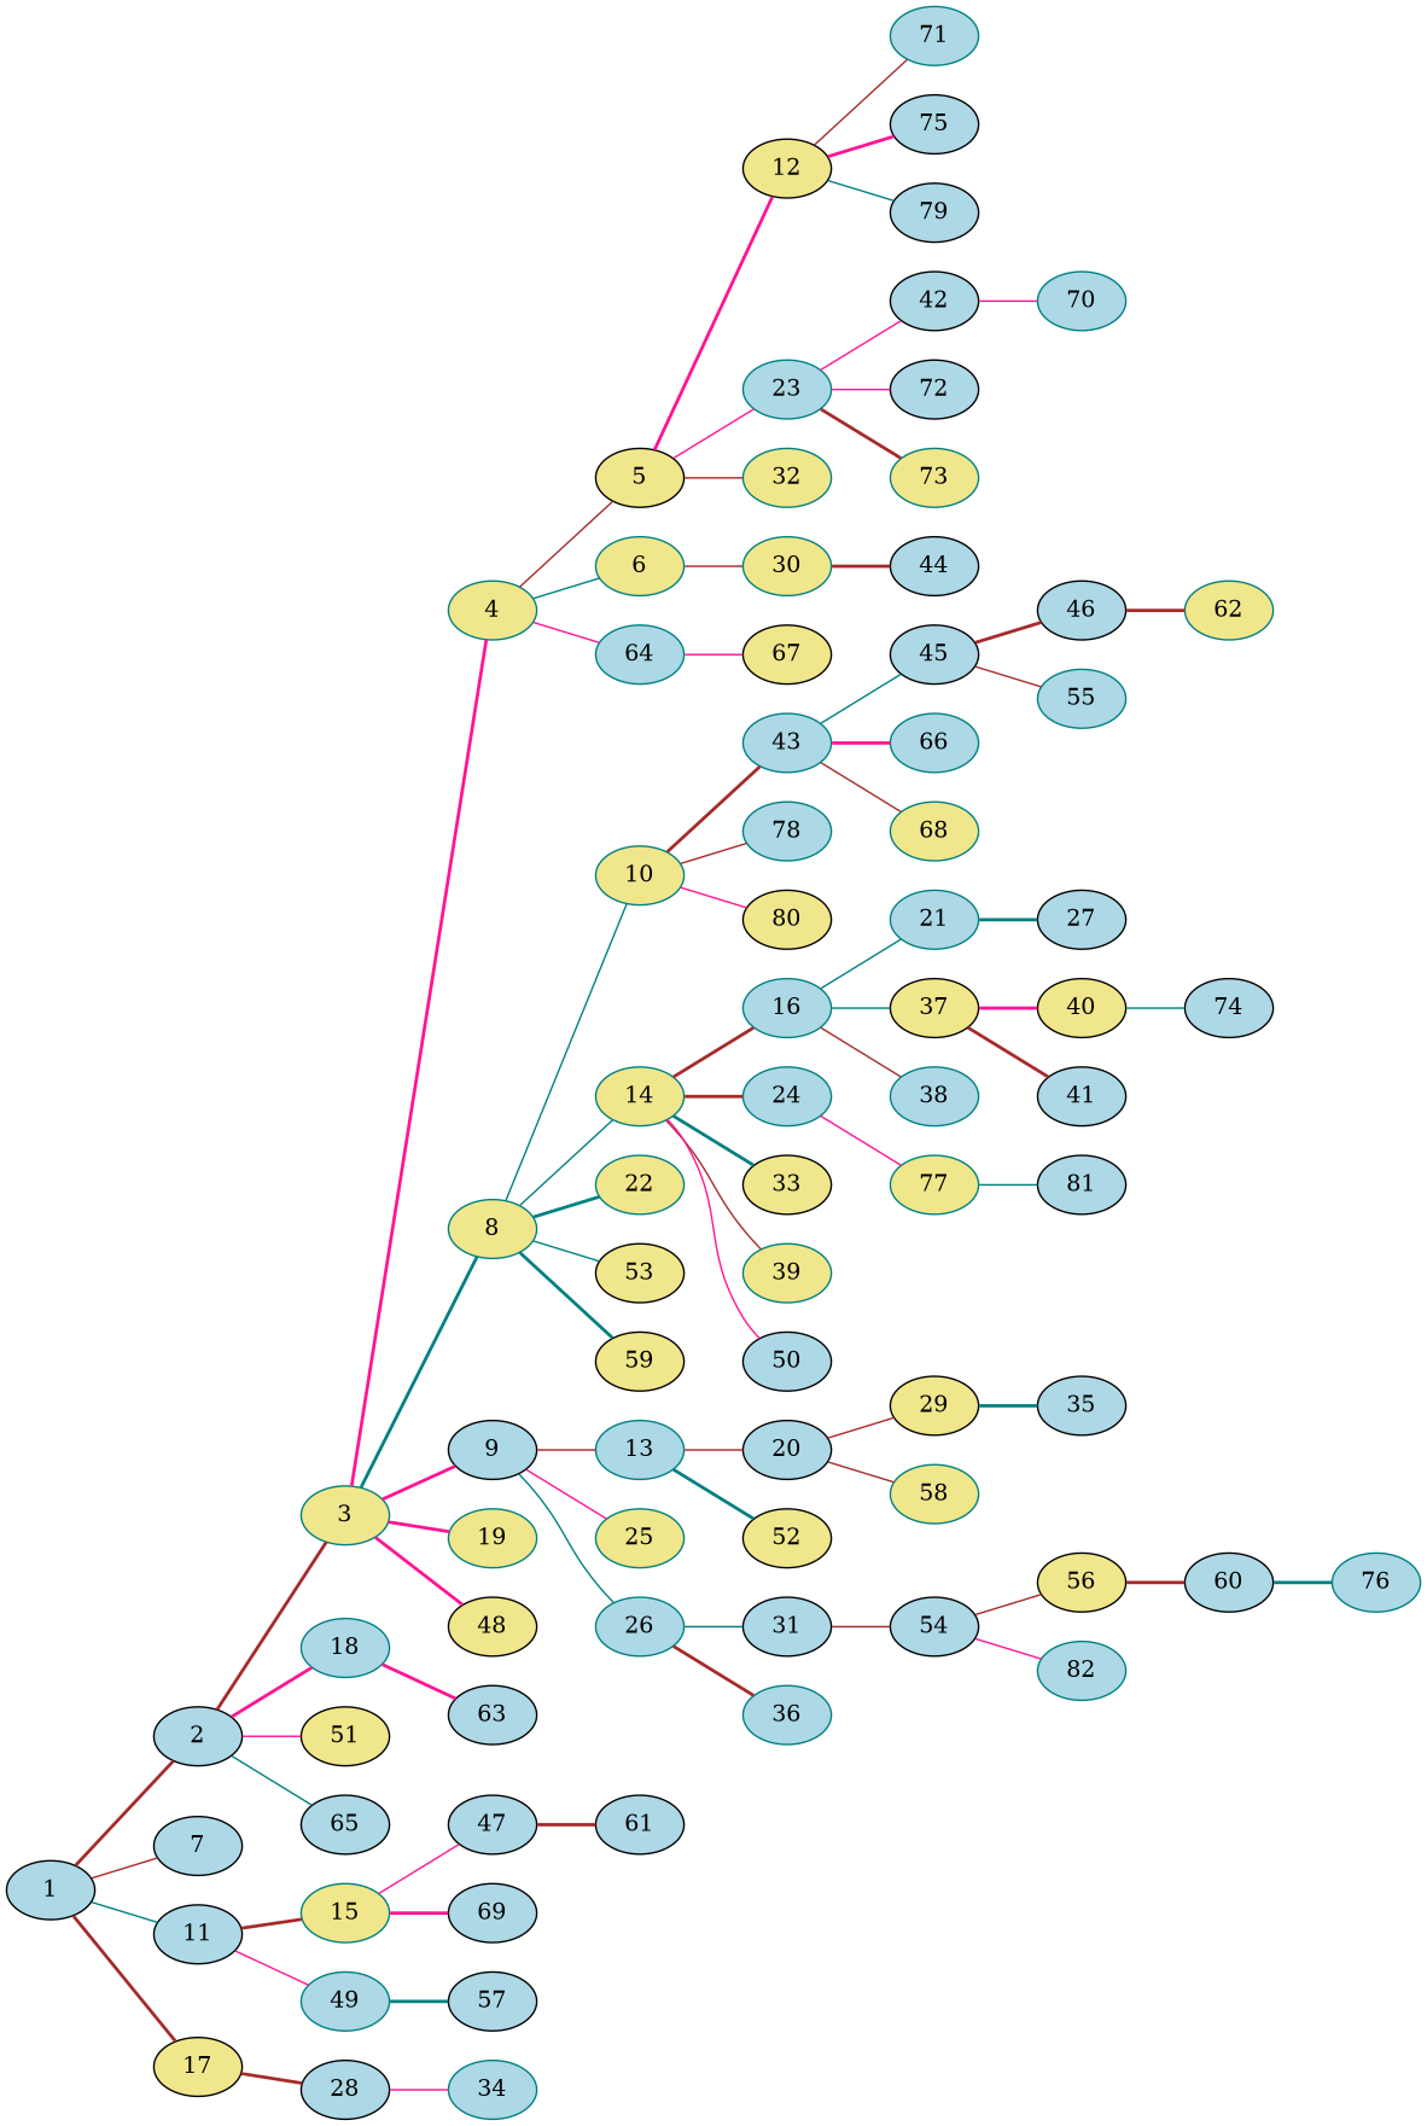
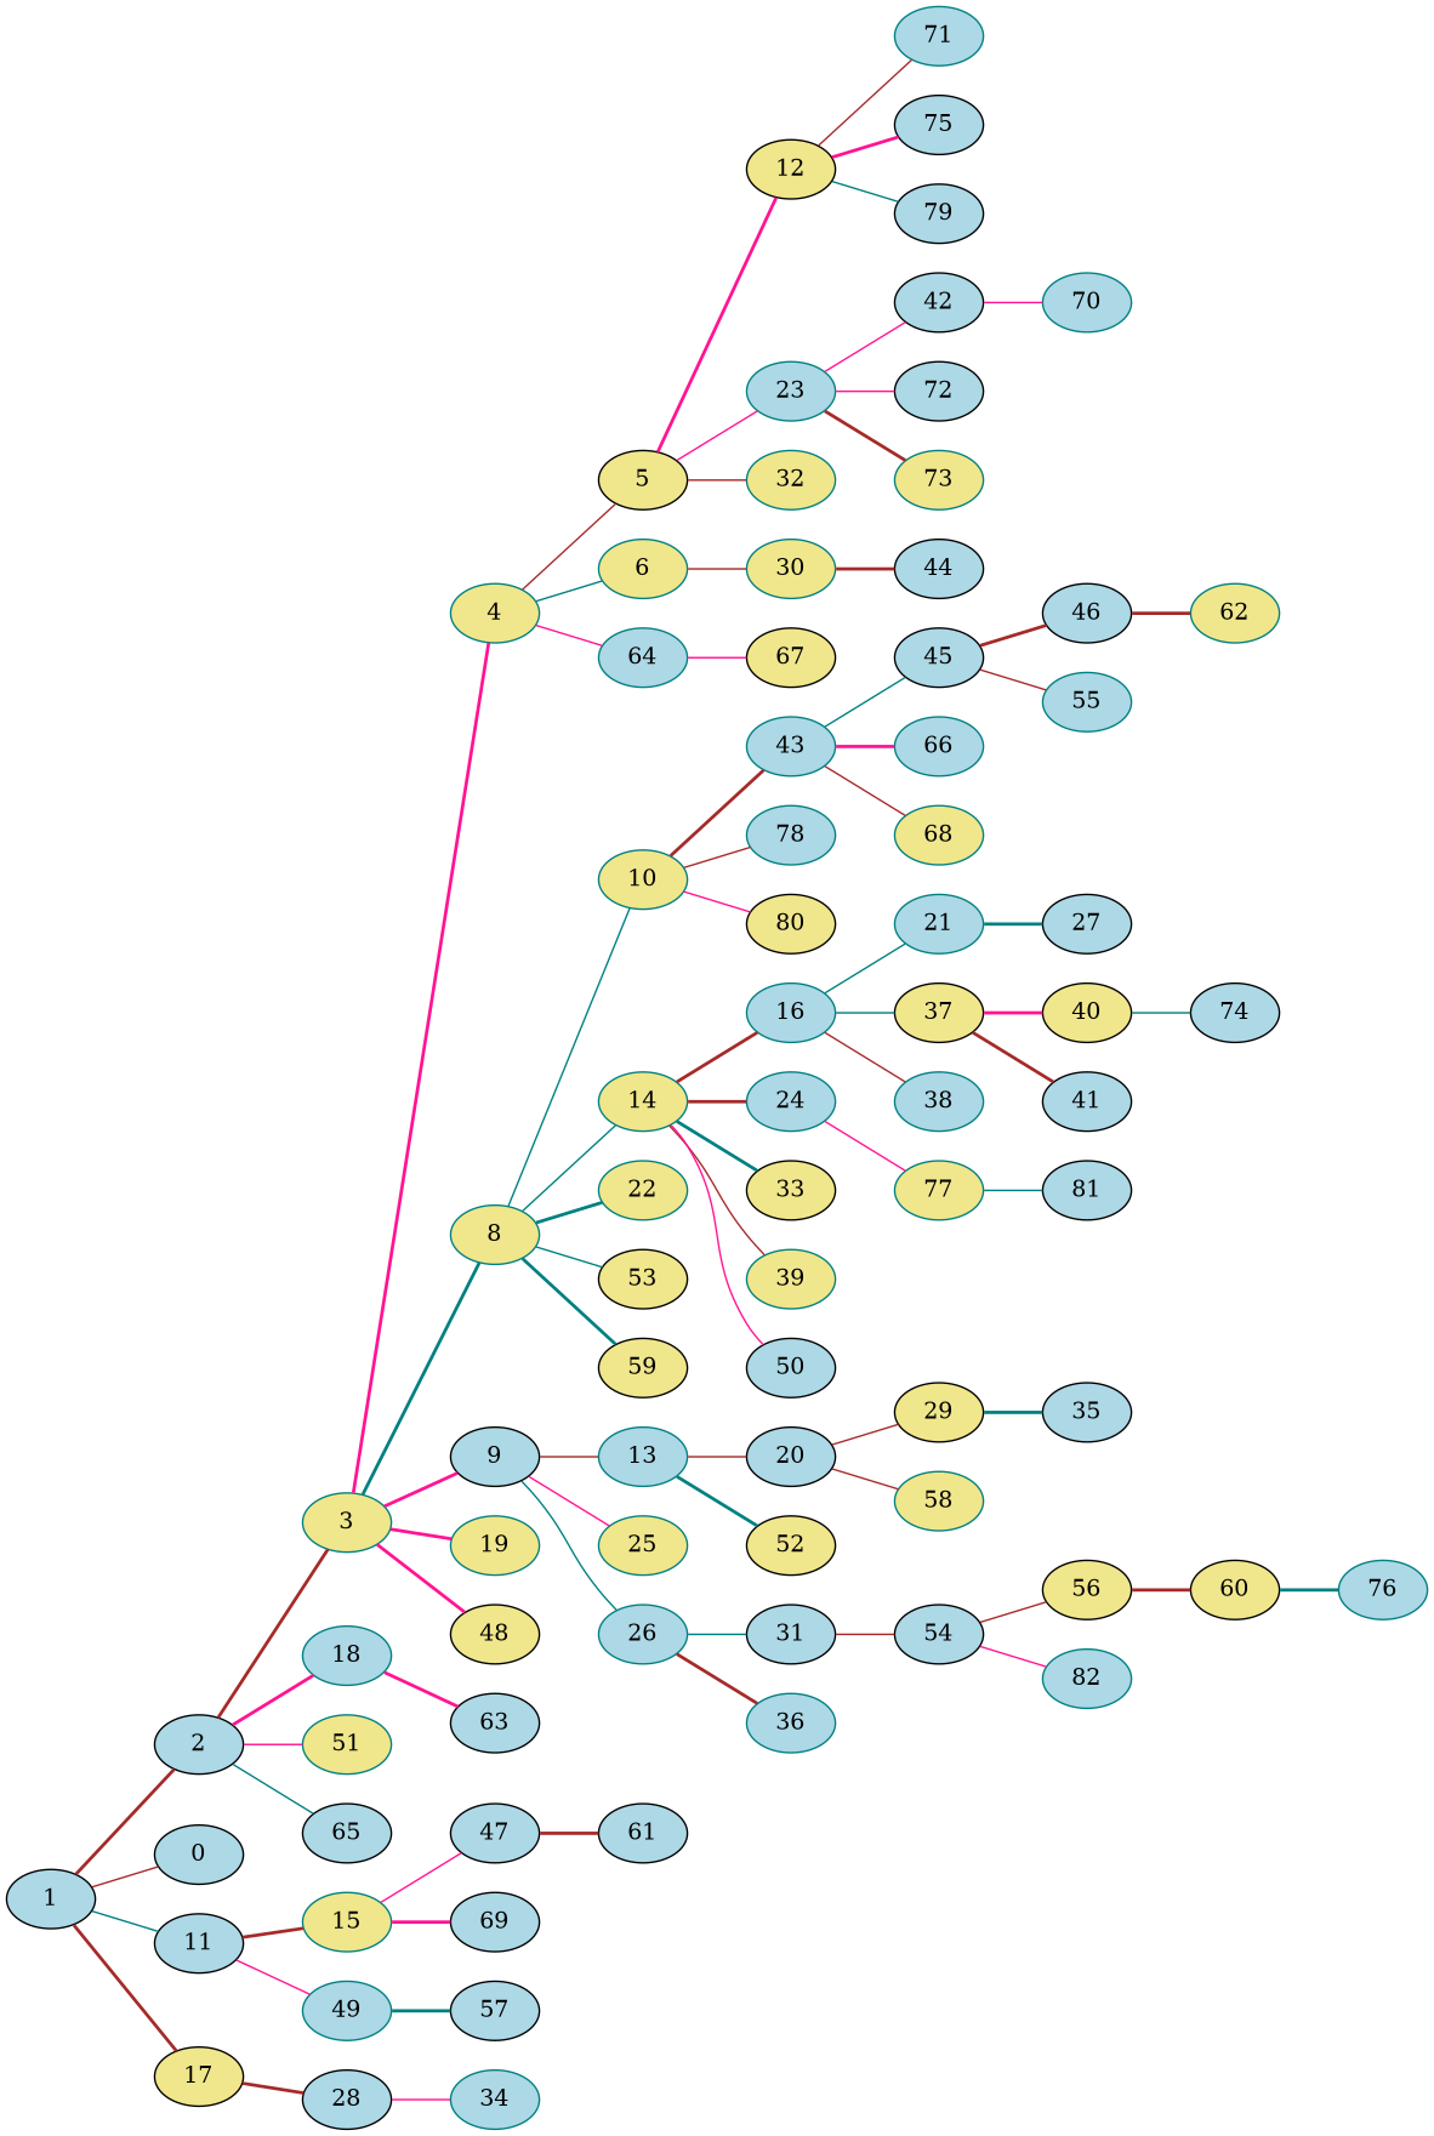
  graph {
    rankdir=LR
    node [color=black fillcolor=lightblue style=filled]
    edge [color=brown style=solid]
    1
    2
-   7
+   7 [label=0]
    11
    17 [fillcolor=khaki]
    3 [color=teal fillcolor=khaki]
    18 [color=teal]
-   51 [fillcolor=khaki]
+   51 [color=teal fillcolor=khaki]
    65
    15 [color=teal fillcolor=khaki]
    49 [color=teal]
    28
    4 [color=teal fillcolor=khaki]
    8 [color=teal fillcolor=khaki]
    9
    19 [color=teal fillcolor=khaki]
    48 [fillcolor=khaki]
    63
    5 [fillcolor=khaki]
    6 [color=teal fillcolor=khaki]
    64 [color=teal]
    10 [color=teal fillcolor=khaki]
    14 [color=teal fillcolor=khaki]
    22 [color=teal fillcolor=khaki]
    53 [fillcolor=khaki]
    59 [fillcolor=khaki]
    13 [color=teal]
    25 [color=teal fillcolor=khaki]
    26 [color=teal]
    12 [fillcolor=khaki]
    23 [color=teal]
    32 [color=teal fillcolor=khaki]
    30 [color=teal fillcolor=khaki]
    67 [fillcolor=khaki]
    71 [color=teal]
    75
    79
    42
    72
    73 [color=teal fillcolor=khaki]
    44
    43 [color=teal]
    78 [color=teal]
    80 [fillcolor=khaki]
    16 [color=teal]
    24 [color=teal]
    33 [fillcolor=khaki]
    39 [color=teal fillcolor=khaki]
    50
    20
    52 [fillcolor=khaki]
    31
    36 [color=teal]
    45
    66 [color=teal]
    68 [color=teal fillcolor=khaki]
    47
    69
    57
    29 [fillcolor=khaki]
    58 [color=teal fillcolor=khaki]
    21 [color=teal]
    37 [fillcolor=khaki]
    38 [color=teal]
    77 [color=teal fillcolor=khaki]
    61
    27
    40 [fillcolor=khaki]
    41
    34 [color=teal]
    35
    70 [color=teal]
    81
    54
    56 [fillcolor=khaki]
    82 [color=teal]
    74
    46
    55 [color=teal]
    62 [color=teal fillcolor=khaki]
-   60
+   60 [fillcolor=khaki]
    76 [color=teal]
    1 -- 2 [style=bold]
    1 -- 7
    1 -- 11 [color=teal]
    1 -- 17 [style=bold]
    2 -- 3 [style=bold]
    2 -- 18 [color=deeppink style=bold]
    2 -- 51 [color=deeppink]
    2 -- 65 [color=teal]
    11 -- 15 [style=bold]
    11 -- 49 [color=deeppink]
    17 -- 28 [style=bold]
    3 -- 4 [color=deeppink style=bold]
    3 -- 8 [color=teal style=bold]
    3 -- 9 [color=deeppink style=bold]
    3 -- 19 [color=deeppink style=bold]
    3 -- 48 [color=deeppink style=bold]
    18 -- 63 [color=deeppink style=bold]
    15 -- 47 [color=deeppink]
    15 -- 69 [color=deeppink style=bold]
    49 -- 57 [color=teal style=bold]
    28 -- 34 [color=deeppink]
    4 -- 5
    4 -- 6 [color=teal]
    4 -- 64 [color=deeppink]
    8 -- 10 [color=teal]
    8 -- 14 [color=teal]
    8 -- 22 [color=teal style=bold]
    8 -- 53 [color=teal]
    8 -- 59 [color=teal style=bold]
    9 -- 13
    9 -- 25 [color=deeppink]
    9 -- 26 [color=teal]
    5 -- 12 [color=deeppink style=bold]
    5 -- 23 [color=deeppink]
    5 -- 32
    6 -- 30
    64 -- 67 [color=deeppink]
    10 -- 43 [style=bold]
    10 -- 78
    10 -- 80 [color=deeppink]
    14 -- 16 [style=bold]
    14 -- 24 [style=bold]
    14 -- 33 [color=teal style=bold]
    14 -- 39
    14 -- 50 [color=deeppink]
    13 -- 20
    13 -- 52 [color=teal style=bold]
    26 -- 31 [color=teal]
    26 -- 36 [style=bold]
    12 -- 71
    12 -- 75 [color=deeppink style=bold]
    12 -- 79 [color=teal]
    23 -- 42 [color=deeppink]
    23 -- 72 [color=deeppink]
    23 -- 73 [style=bold]
    30 -- 44 [style=bold]
    42 -- 70 [color=deeppink]
    43 -- 45 [color=teal]
    43 -- 66 [color=deeppink style=bold]
    43 -- 68
    16 -- 21 [color=teal]
    16 -- 37 [color=teal]
    16 -- 38
    24 -- 77 [color=deeppink]
    20 -- 29
    20 -- 58
    31 -- 54
    45 -- 46 [style=bold]
    45 -- 55
    47 -- 61 [style=bold]
    29 -- 35 [color=teal style=bold]
    21 -- 27 [color=teal style=bold]
    37 -- 40 [color=deeppink style=bold]
    37 -- 41 [style=bold]
    77 -- 81 [color=teal]
    40 -- 74 [color=teal]
    54 -- 56
    54 -- 82 [color=deeppink]
    56 -- 60 [style=bold]
    46 -- 62 [style=bold]
    60 -- 76 [color=teal style=bold]
  }
